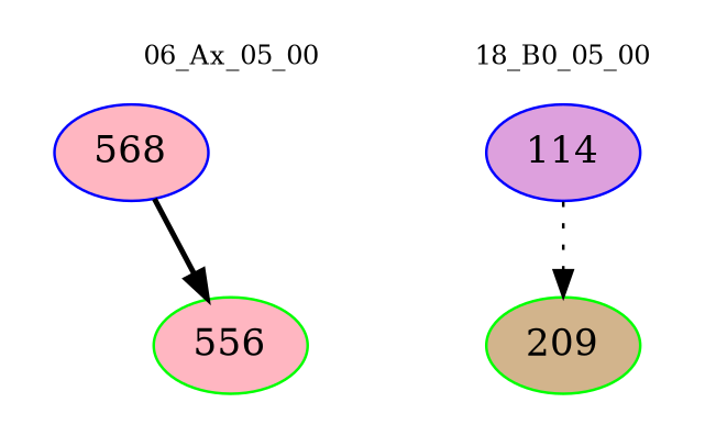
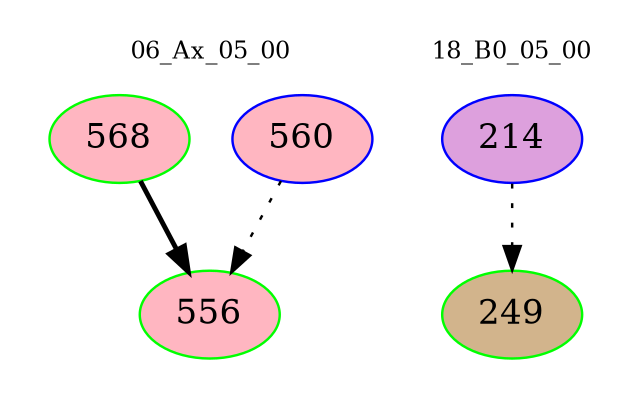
  digraph {
    node [color=blue fillcolor=lightpink style=filled]
    edge [color=black style=dotted]
+   n1 [label=560]
    n2 [color=green label=556]
-   n3 [label=568]
-   n4 [fillcolor=plum label=114]
-   n5 [color=green fillcolor=tan label=209]
+   n3 [color=green label=568]
+   n4 [fillcolor=plum label=214]
+   n5 [color=green fillcolor=tan label=249]
    subgraph cluster_1 {
      color=white
      fontsize=10
      label="06_Ax_05_00"
+     n1
      n2
      n3
    }
    subgraph cluster_2 {
      color=white
      fontsize=10
      label="18_B0_05_00"
      n4
      n5
    }
+   n1 -> n2
    n3 -> n2 [style=bold]
    n4 -> n5
  }
